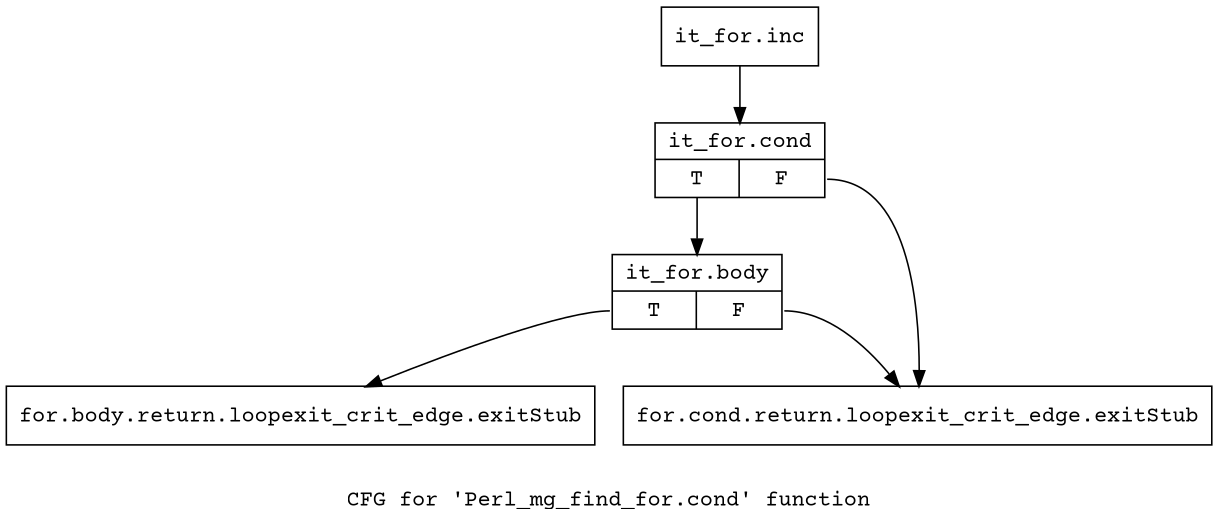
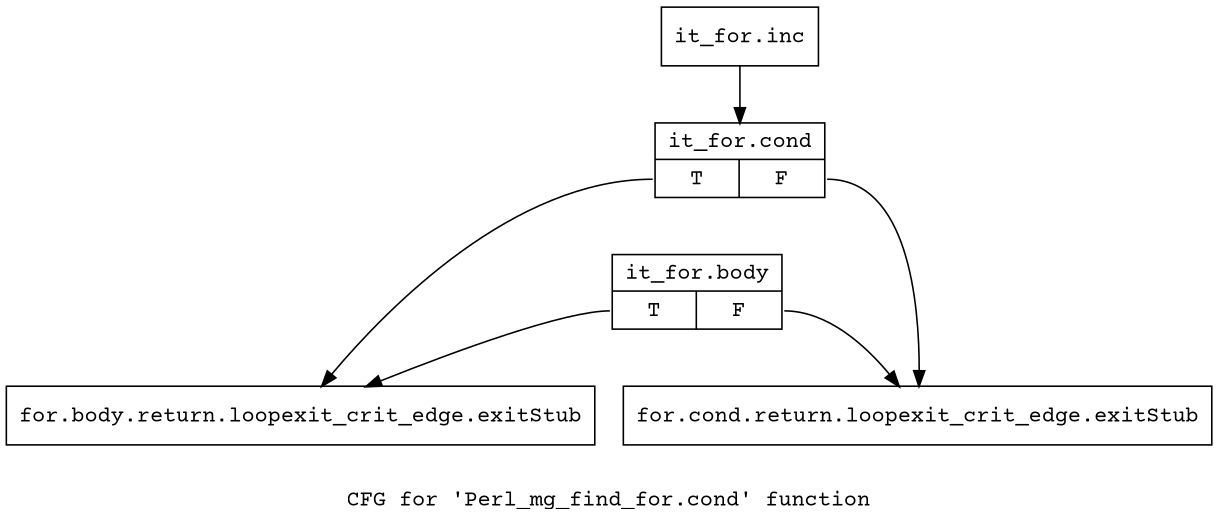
  digraph {
    fontname="Courier Prime"
    label="CFG for 'Perl_mg_find_for.cond' function"
    node [fontname="Courier Prime" shape=record]
    edge [fontname="Courier Prime" tailport=s1]
    n1 [label="{it_for.cond|{<s0>T|<s1>F}}"]
    n2 [label="{for.cond.return.loopexit_crit_edge.exitStub}"]
    n3 [label="{it_for.body|{<s0>T|<s1>F}}"]
    n4 [label="{for.body.return.loopexit_crit_edge.exitStub}"]
    n5 [label="{it_for.inc}"]
    n1 -> n2
-   n1 -> n3 [tailport=s0]
+   n1 -> n4 [tailport=s0]
    n3 -> n2
    n3 -> n4 [tailport=s0]
    n5 -> n1 [tailport=""]
  }
